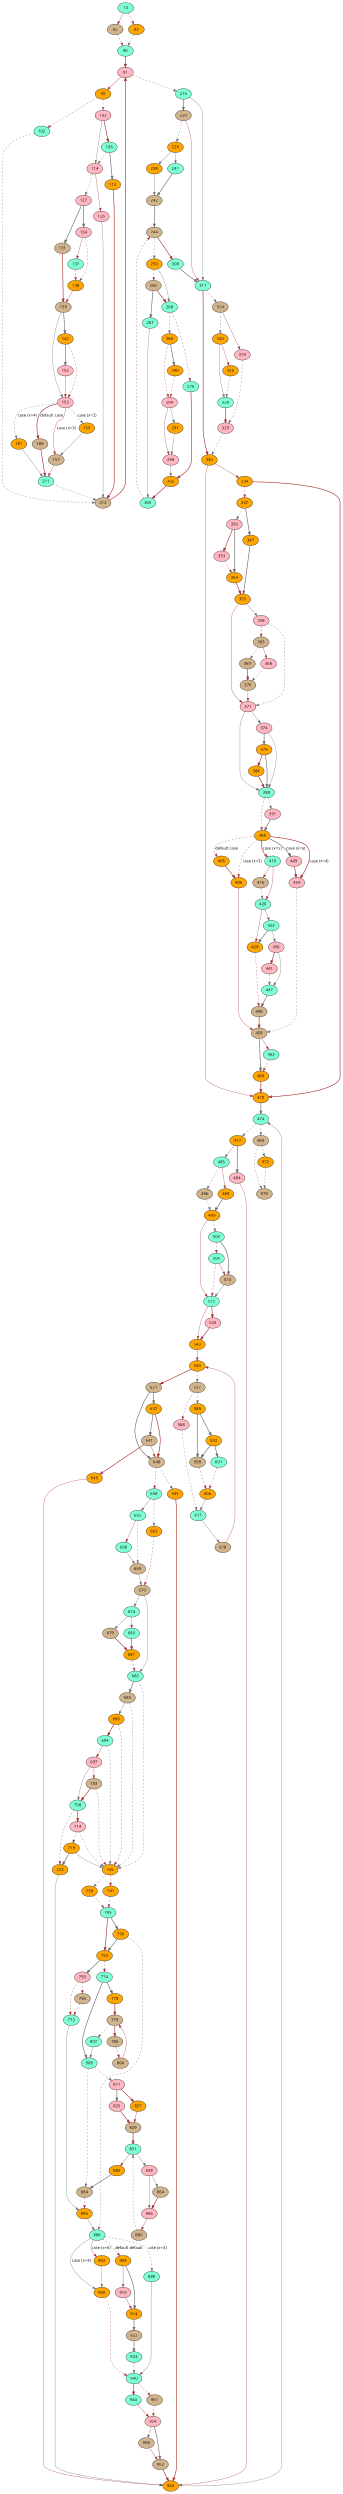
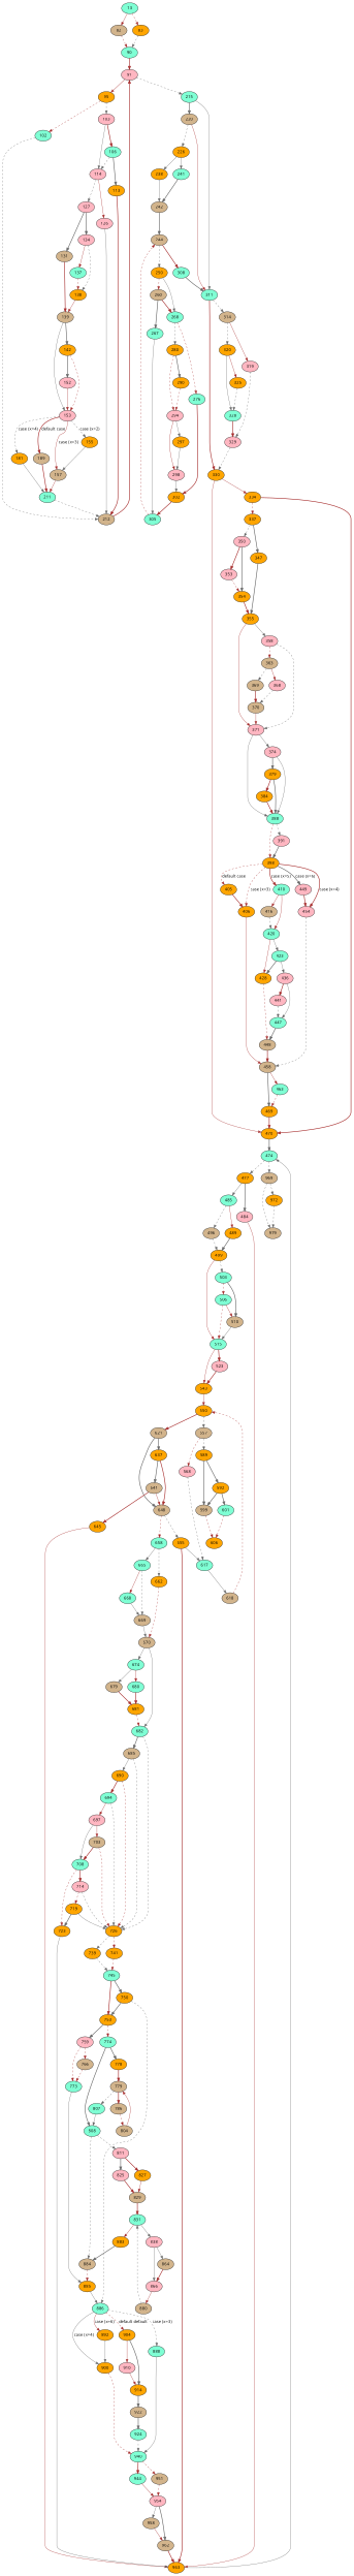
  strict digraph {
    fontname="Open Sans"
    node [fillcolor=orange fontname="Open Sans" style=filled]
    edge [color=gray40 fontname="Open Sans" style=dashed]
    13 [entry=true fillcolor=aquamarine]
    82 [fillcolor=tan]
    83
    90 [fillcolor=aquamarine]
    91 [fillcolor=lightpink]
    95
    215 [fillcolor=aquamarine]
    102 [fillcolor=aquamarine]
    103 [fillcolor=lightpink]
    220 [fillcolor=tan]
    311 [fillcolor=aquamarine]
    212 [fillcolor=tan]
    106 [fillcolor=aquamarine]
    114 [fillcolor=lightpink]
    226
    314 [fillcolor=tan]
    330
    113
    126 [fillcolor=lightpink]
    127 [fillcolor=lightpink]
    131 [fillcolor=tan]
    134 [fillcolor=lightpink]
    139 [fillcolor=tan]
    137 [fillcolor=aquamarine]
    138
    142
    153 [fillcolor=lightpink]
    152 [fillcolor=lightpink]
    155
    157 [fillcolor=tan]
    181
    189 [fillcolor=tan]
    211 [fillcolor=aquamarine]
    238
    241 [fillcolor=aquamarine]
    319 [fillcolor=lightpink]
    320
    334
    470
    242 [fillcolor=tan]
    244 [fillcolor=tan]
    250
    308 [fillcolor=aquamarine]
    260 [fillcolor=tan]
    268 [fillcolor=aquamarine]
    267 [fillcolor=aquamarine]
    276 [fillcolor=aquamarine]
    280
    305 [fillcolor=aquamarine]
    302
    290
    294 [fillcolor=lightpink]
    297
    298 [fillcolor=lightpink]
    329 [fillcolor=lightpink]
    325
    328 [fillcolor=aquamarine]
    337
    474 [fillcolor=aquamarine]
    347
    350 [fillcolor=lightpink]
    477
    969 [fillcolor=tan]
    355
    353 [fillcolor=lightpink]
    354
    358 [fillcolor=lightpink]
    371 [fillcolor=lightpink]
    363 [fillcolor=tan]
    374 [fillcolor=lightpink]
    388 [fillcolor=aquamarine]
    368 [fillcolor=lightpink]
    369 [fillcolor=tan]
    379
    391 [fillcolor=lightpink]
    398
    370 [fillcolor=tan]
    384
    406
    410 [fillcolor=aquamarine]
    449 [fillcolor=lightpink]
    454 [fillcolor=lightpink]
    405
    458 [fillcolor=tan]
    416 [fillcolor=tan]
    420 [fillcolor=aquamarine]
    463 [fillcolor=aquamarine]
    469
    428
    423 [fillcolor=aquamarine]
    448 [fillcolor=tan]
    436 [fillcolor=lightpink]
    441 [fillcolor=lightpink]
    447 [fillcolor=aquamarine]
    484 [fillcolor=lightpink]
    485 [fillcolor=aquamarine]
    972
    979 [fillcolor=tan]
    963
    489
    496 [fillcolor=tan]
    499
    503 [fillcolor=aquamarine]
    515 [fillcolor=aquamarine]
    510 [fillcolor=tan]
    506 [fillcolor=aquamarine]
    523 [fillcolor=lightpink]
    543
    550
    557 [fillcolor=tan]
    621 [fillcolor=tan]
    568 [fillcolor=lightpink]
    589
    637
    648 [fillcolor=tan]
    617 [fillcolor=aquamarine]
    599 [fillcolor=tan]
    592
    641 [fillcolor=tan]
    655
    658 [fillcolor=aquamarine]
    618 [fillcolor=tan]
    606
    601 [fillcolor=aquamarine]
    645
    662
    665 [fillcolor=aquamarine]
    670 [fillcolor=tan]
    668 [fillcolor=aquamarine]
    669 [fillcolor=tan]
    674 [fillcolor=aquamarine]
    682 [fillcolor=aquamarine]
    679 [fillcolor=tan]
    680 [fillcolor=aquamarine]
    685 [fillcolor=tan]
    726
    681
    690
    739
    741
    694 [fillcolor=aquamarine]
    745 [fillcolor=aquamarine]
    697 [fillcolor=lightpink]
    708 [fillcolor=aquamarine]
    703 [fillcolor=tan]
    723
    714 [fillcolor=lightpink]
    719
    753
    750
    759 [fillcolor=lightpink]
    774 [fillcolor=aquamarine]
    886 [fillcolor=aquamarine]
    766 [fillcolor=tan]
    773 [fillcolor=aquamarine]
    778
    808 [fillcolor=aquamarine]
    888 [fillcolor=aquamarine]
    892
    900
    904
    940 [fillcolor=aquamarine]
    910 [fillcolor=lightpink]
    914
    885
    779 [fillcolor=tan]
    811 [fillcolor=lightpink]
    884 [fillcolor=tan]
    786 [fillcolor=tan]
    807 [fillcolor=aquamarine]
    825 [fillcolor=lightpink]
    827
    804 [fillcolor=tan]
    829 [fillcolor=tan]
    831 [fillcolor=aquamarine]
    838 [fillcolor=lightpink]
    883
    864 [fillcolor=tan]
    866 [fillcolor=lightpink]
    880 [fillcolor=tan]
    944 [fillcolor=aquamarine]
    951 [fillcolor=tan]
    922 [fillcolor=tan]
    954 [fillcolor=lightpink]
    924 [fillcolor=aquamarine]
    958 [fillcolor=tan]
    962 [fillcolor=tan]
    13 -> 82 [color=brown cond=true style=solid]
    13 -> 83 [color=brown cond=false]
    82 -> 90 [color=brown]
    83 -> 90
    90 -> 91 [color=brown style=bold]
    91 -> 95 [color=brown cond=true style=solid]
    91 -> 215 [cond=false]
    95 -> 102 [color=brown cond=true]
    95 -> 103 [cond=false]
    215 -> 220 [cond=true style=bold]
    215 -> 311 [cond=false style=solid]
    102 -> 212
    103 -> 106 [color=brown cond=true style=bold]
    103 -> 114 [cond=false style=solid]
    220 -> 311 [color=brown cond=false style=solid]
    220 -> 226 [cond=true]
    311 -> 314 [cond=true]
    311 -> 330 [color=brown cond=false style=bold]
    212 -> 91 [color=brown style=bold]
    106 -> 114 [cond=false]
    106 -> 113 [cond=true style=bold]
    114 -> 126 [color=brown cond=true style=solid]
    114 -> 127 [cond=false]
    226 -> 238 [cond=true style=solid]
    226 -> 241 [cond=false style=solid]
    314 -> 319 [color=brown cond=true style=solid]
    314 -> 320 [cond=false]
    330 -> 334 [color=brown cond=true style=solid]
    330 -> 470 [color=brown cond=false style=solid]
    113 -> 212 [color=brown style=bold]
    126 -> 212 [style=solid]
    127 -> 131 [cond=true style=bold]
    127 -> 134 [cond=false style=bold]
    131 -> 139 [color=brown style=bold]
    134 -> 137 [color=brown cond=true style=solid]
    134 -> 138 [cond=false]
    139 -> 142 [cond=true style=bold]
    139 -> 153 [cond=false style=solid]
    137 -> 138 [color=brown]
    138 -> 139 [color=brown style=solid]
    142 -> 153 [color=brown cond=false]
    142 -> 152 [cond=true style=bold]
    153 -> 155 [cond="case (x=2)" label="case (x=2)"]
    153 -> 157 [color=brown cond="case (x=3)" label="case (x=3)" style=solid]
    153 -> 181 [cond="case (x=4)" label="case (x=4)"]
    153 -> 189 [color=brown cond="default case" label="default case" style=bold]
    152 -> 153 [color=brown style=solid]
    155 -> 157 [style=solid]
    157 -> 211 [color=brown style=solid]
    181 -> 211 [style=solid]
    189 -> 211 [color=brown style=bold]
    211 -> 212
    238 -> 242 [style=solid]
    241 -> 242 [style=bold]
    319 -> 329
    320 -> 325 [color=brown cond=true style=solid]
    320 -> 328 [cond=false style=solid]
    334 -> 470 [color=brown cond=false style=bold]
    334 -> 337 [color=brown cond=true]
    470 -> 474 [style=bold]
    242 -> 244 [style=bold]
    244 -> 250 [cond=true]
    244 -> 308 [color=brown cond=false style=bold]
    250 -> 260 [color=brown cond=true]
    250 -> 268 [cond=false style=solid]
    308 -> 311 [style=bold]
    260 -> 268 [color=brown cond=false style=bold]
    260 -> 267 [cond=true style=bold]
    268 -> 276 [color=brown cond=true]
    268 -> 280 [cond=false]
    267 -> 305 [style=solid]
    276 -> 302 [color=brown style=bold]
    280 -> 290 [cond=true style=bold]
    280 -> 294 [color=brown cond=false]
    305 -> 244 [color=brown]
    302 -> 305 [color=brown style=bold]
    290 -> 294 [color=brown]
    294 -> 297 [cond=true style=solid]
    294 -> 298 [color=brown cond=false style=solid]
    297 -> 298 [style=solid]
    298 -> 302 [style=solid]
    329 -> 330
    325 -> 328
    328 -> 329 [color=brown style=bold]
    337 -> 347 [cond=true style=bold]
    337 -> 350 [cond=false]
    474 -> 477 [cond=true]
    474 -> 969 [cond=false]
    347 -> 355 [style=bold]
    350 -> 353 [color=brown cond=true style=bold]
    350 -> 354 [cond=false style=bold]
    477 -> 484 [cond=true style=bold]
    477 -> 485 [cond=false style=solid]
    969 -> 972 [cond=true]
    969 -> 979 [cond=false]
    355 -> 358 [cond=true style=solid]
    355 -> 371 [color=brown cond=false style=solid]
    353 -> 354 [color=brown]
    354 -> 355 [color=brown style=bold]
    358 -> 371 [cond=false]
    358 -> 363 [color=brown cond=true]
    371 -> 374 [cond=true style=solid]
    371 -> 388 [cond=false style=solid]
    363 -> 368 [color=brown cond=true style=solid]
    363 -> 369 [cond=false]
    374 -> 388 [cond=false style=solid]
    374 -> 379 [cond=true style=bold]
    388 -> 391 [cond=true]
    388 -> 398 [color=brown cond=false]
    368 -> 370
    369 -> 370 [color=brown style=bold]
    379 -> 388 [cond=false style=bold]
    379 -> 384 [color=brown cond=true style=bold]
    391 -> 398 [style=bold]
    398 -> 406 [color=brown cond="case (x=3)" label="case (x=3)"]
    398 -> 410 [color=brown cond="case (x=5)" label="case (x=5)" style=bold]
    398 -> 449 [cond="case (x=6)" label="case (x=6)" style=bold]
    398 -> 454 [color=brown cond="case (x=4)" label="case (x=4)" style=bold]
    398 -> 405 [color=brown cond="default case" label="default case"]
    370 -> 371 [color=brown style=solid]
    384 -> 388 [color=brown style=bold]
    406 -> 458 [color=brown style=solid]
    410 -> 416 [color=brown cond=true style=solid]
    410 -> 420 [color=brown cond=false style=solid]
    449 -> 454 [color=brown style=bold]
    454 -> 458
    405 -> 406 [color=brown style=bold]
    458 -> 463 [color=brown cond=true style=solid]
    458 -> 469 [cond=false style=bold]
    416 -> 420
    420 -> 428 [color=brown cond=true style=solid]
    420 -> 423 [cond=false style=solid]
    463 -> 469 [color=brown]
    469 -> 470 [color=brown style=bold]
    428 -> 448 [color=brown]
    423 -> 428 [cond=true style=bold]
    423 -> 436 [cond=false style=solid]
    448 -> 458 [color=brown style=bold]
    436 -> 441 [color=brown cond=true style=bold]
    436 -> 447 [cond=false style=solid]
    441 -> 447
    447 -> 448 [style=bold]
    484 -> 963 [color=brown style=solid]
    485 -> 489 [color=brown cond=true style=solid]
    485 -> 496 [cond=false]
    972 -> 979
    963 -> 474 [style=solid]
    489 -> 499 [style=bold]
    496 -> 499
    499 -> 503 [cond=true]
    499 -> 515 [color=brown cond=false style=solid]
    503 -> 510 [cond=true style=bold]
    503 -> 506 [color=brown cond=false]
    515 -> 523 [color=brown cond=true style=bold]
    515 -> 543 [color=brown cond=false style=solid]
    510 -> 515 [style=solid]
    506 -> 515 [color=brown cond=false]
    506 -> 510 [color=brown cond=true style=solid]
    523 -> 543 [color=brown style=bold]
    543 -> 550 [color=brown style=solid]
    550 -> 557 [cond=true]
    550 -> 621 [color=brown cond=false style=bold]
    557 -> 568 [color=brown cond=true]
    557 -> 589 [cond=false]
    621 -> 637 [cond=true style=bold]
    621 -> 648 [cond=false style=bold]
    568 -> 617
    589 -> 599 [cond=true style=bold]
    589 -> 592 [cond=false style=bold]
    637 -> 648 [color=brown cond=false style=bold]
    637 -> 641 [cond=true style=bold]
    648 -> 655 [cond=true]
    648 -> 658 [color=brown cond=false]
    617 -> 618 [style=solid]
    599 -> 606 [color=brown]
    592 -> 599 [cond=true style=bold]
    592 -> 601 [cond=false style=bold]
    641 -> 648 [color=brown cond=false style=solid]
    641 -> 645 [color=brown cond=true style=bold]
    655 -> 963 [color=brown style=bold]
    658 -> 662 [cond=true]
    658 -> 665 [cond=false style=solid]
-   618 -> 550 [color=brown style=solid]
-   606 -> 617 [style=solid]
+   618 -> 550 [color=brown]
+   655 -> 617 [style=solid]
    601 -> 606 [color=brown]
    645 -> 963 [color=brown style=solid]
    662 -> 670 [color=brown]
    665 -> 668 [color=brown cond=true style=solid]
    665 -> 669 [cond=false]
    670 -> 674 [cond=true style=solid]
    670 -> 682 [cond=false style=solid]
    668 -> 669 [style=solid]
    669 -> 670 [style=solid]
    674 -> 679 [cond=true style=solid]
    674 -> 680 [color=brown cond=false style=solid]
    682 -> 685 [cond=true style=bold]
    682 -> 726 [cond=false]
    679 -> 681 [color=brown style=bold]
    680 -> 681 [color=brown style=bold]
    685 -> 726 [cond=false]
    685 -> 690 [cond=true style=solid]
    726 -> 739 [cond=true]
    726 -> 741 [color=brown cond=false]
    681 -> 682 [color=brown]
    690 -> 726 [color=brown cond=false]
    690 -> 694 [color=brown cond=true style=bold]
    739 -> 745
    741 -> 745 [color=brown]
    694 -> 726 [cond=false]
    694 -> 697 [color=brown cond=true style=solid]
    745 -> 753 [color=brown cond=true style=bold]
    745 -> 750 [cond=false style=bold]
    697 -> 708 [cond=true style=solid]
    697 -> 703 [color=brown cond=false style=solid]
    708 -> 723 [color=brown cond=true]
    708 -> 714 [color=brown cond=false style=bold]
    703 -> 726 [color=brown cond=false]
    703 -> 708 [color=brown cond=true style=bold]
    723 -> 963 [style=solid]
    714 -> 726 [cond=false]
    714 -> 719 [color=brown cond=true]
    719 -> 726 [cond=false style=solid]
    719 -> 723 [cond=true style=bold]
    753 -> 759 [cond=true style=bold]
    753 -> 774 [color=brown cond=false]
    750 -> 753 [cond=true style=bold]
    750 -> 886 [cond=false]
    759 -> 766 [color=brown cond=true]
    759 -> 773 [color=brown cond=false]
    774 -> 778 [cond=true style=bold]
    774 -> 808 [cond=false style=bold]
    886 -> 888 [cond="case (x=3)" label="case (x=3)"]
    886 -> 892 [color=brown cond="case (x=6)" label="case (x=6)" style=solid]
    886 -> 900 [cond="case (x=4)" label="case (x=4)" style=solid]
    886 -> 904 [color=brown cond="default case" label="default default"]
    766 -> 773 [color=brown]
    773 -> 885 [style=solid]
    778 -> 779 [color=brown style=bold]
    808 -> 811 [cond=true]
    808 -> 884 [cond=false]
    888 -> 940 [style=solid]
    892 -> 900 [style=solid]
    900 -> 940 [color=brown]
    904 -> 910 [color=brown cond=true style=solid]
    904 -> 914 [cond=false style=bold]
    940 -> 944 [color=brown cond=true style=bold]
    940 -> 951 [color=brown cond=false]
    910 -> 914 [color=brown style=solid]
    914 -> 922 [cond=true style=bold]
    885 -> 886 [style=solid]
    779 -> 786 [color=brown cond=true style=bold]
    779 -> 807 [cond=false]
    811 -> 825 [cond=true style=bold]
    811 -> 827 [color=brown cond=false style=bold]
    884 -> 885 [color=brown]
    786 -> 804 [color=brown]
    807 -> 808 [style=solid]
    825 -> 829 [color=brown style=bold]
    827 -> 829 [color=brown style=solid]
    804 -> 779 [color=brown style=solid]
    829 -> 831 [color=brown style=bold]
    831 -> 838 [cond=true style=solid]
    831 -> 883 [color=brown cond=false style=solid]
    838 -> 864 [cond=true style=solid]
    838 -> 866 [cond=false style=solid]
    883 -> 884 [style=bold]
    864 -> 866 [color=brown style=bold]
    866 -> 880 [color=brown style=solid]
    880 -> 831
    944 -> 954 [color=brown style=solid]
    951 -> 954 [color=brown]
    922 -> 924 [style=bold]
    954 -> 958 [cond=true style=solid]
    954 -> 962 [cond=false style=bold]
    924 -> 940
    958 -> 962 [color=brown style=solid]
    962 -> 963 [color=brown style=bold]
  }
